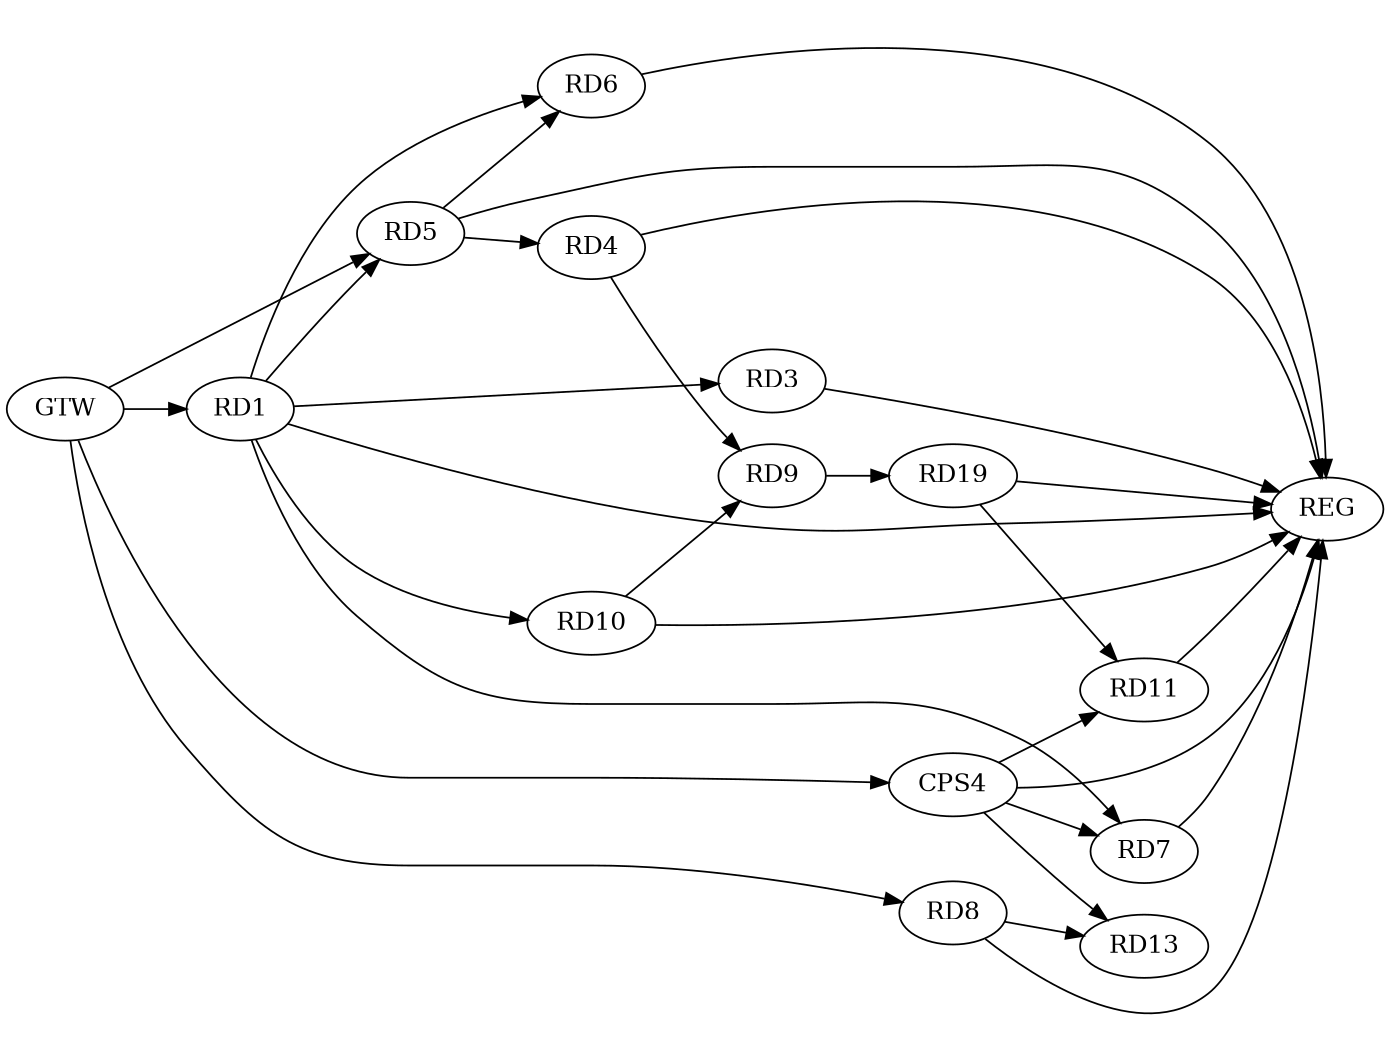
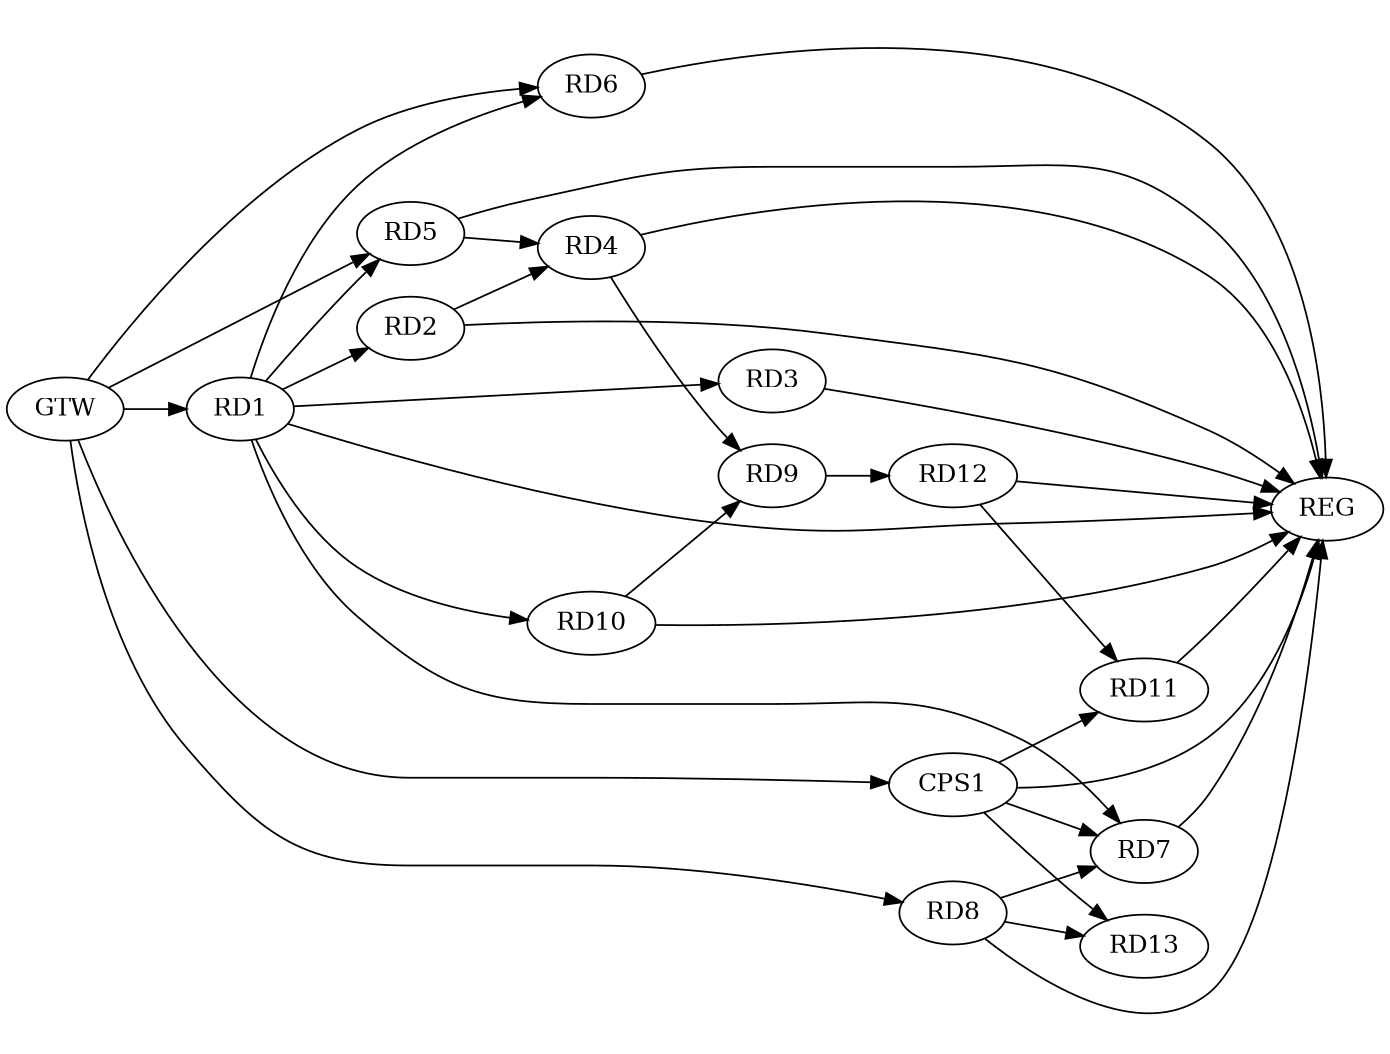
  strict digraph {
    rankdir=LR
    n1 [label=RD1]
+   n2 [label=RD2]
    n3 [label=RD3]
    n4 [label=RD5]
    n5 [label=RD6]
    n6 [label=RD7]
    n7 [label=RD10]
    n8 [label=REG]
    n9 [label=RD4]
    n10 [label=RD9]
-   n11 [label=RD19]
+   n11 [label=RD12]
    n12 [label=RD8]
    n13 [label=RD13]
    n14 [label=RD11]
-   n15 [label=CPS4]
+   n15 [label=CPS1]
    n16 [label=GTW]
+   n1 -> n2
    n1 -> n3
    n1 -> n4
    n1 -> n5
    n1 -> n6
    n1 -> n7
    n1 -> n8
+   n2 -> n8
+   n2 -> n9
    n3 -> n8
    n4 -> n8
    n4 -> n9
    n5 -> n8
    n6 -> n8
    n7 -> n8
    n7 -> n10
    n9 -> n8
    n9 -> n10
    n10 -> n11
    n11 -> n8
    n11 -> n14
+   n12 -> n6
    n12 -> n8
    n12 -> n13
    n14 -> n8
    n15 -> n6
    n15 -> n8
    n15 -> n13
    n15 -> n14
    n16 -> n1
    n16 -> n4
-   n4 -> n5
+   n16 -> n5
    n16 -> n12
    n16 -> n15
  }
